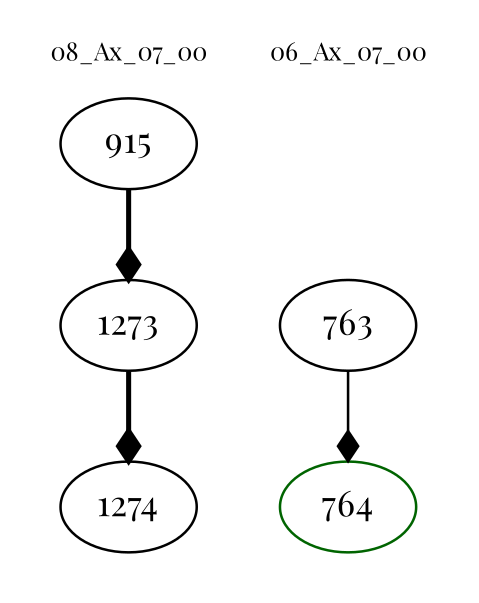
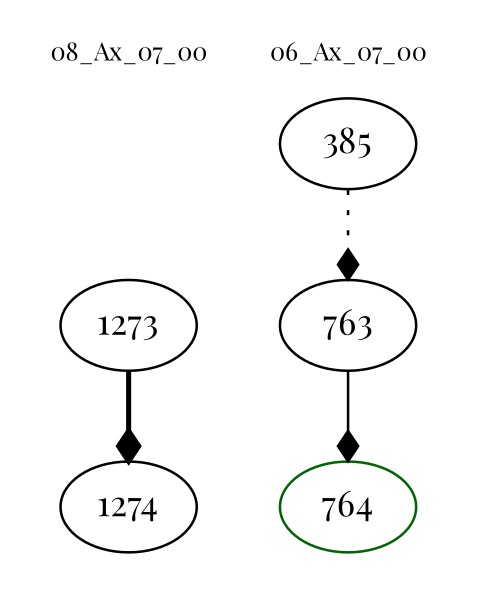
  digraph {
    fontname="Playfair Display"
    node [color=black fontname="Playfair Display"]
    edge [arrowhead=diamond color=black fontname="Playfair Display" style=bold]
-   n1 [label=915]
    n2 [label=1273]
    n3 [label=1274]
+   n4 [label=385]
    n5 [label=763]
    n6 [color=darkgreen label=764]
    subgraph cluster_1 {
      color=white
      fontsize=10
      label="08_Ax_07_00"
-     n1
      n2
      n3
    }
    subgraph cluster_2 {
      color=white
      fontsize=10
      label="06_Ax_07_00"
+     n4
      n5
      n6
    }
-   n1 -> n2
    n2 -> n3
+   n4 -> n5 [style=dotted]
    n5 -> n6 [style=solid]
  }
